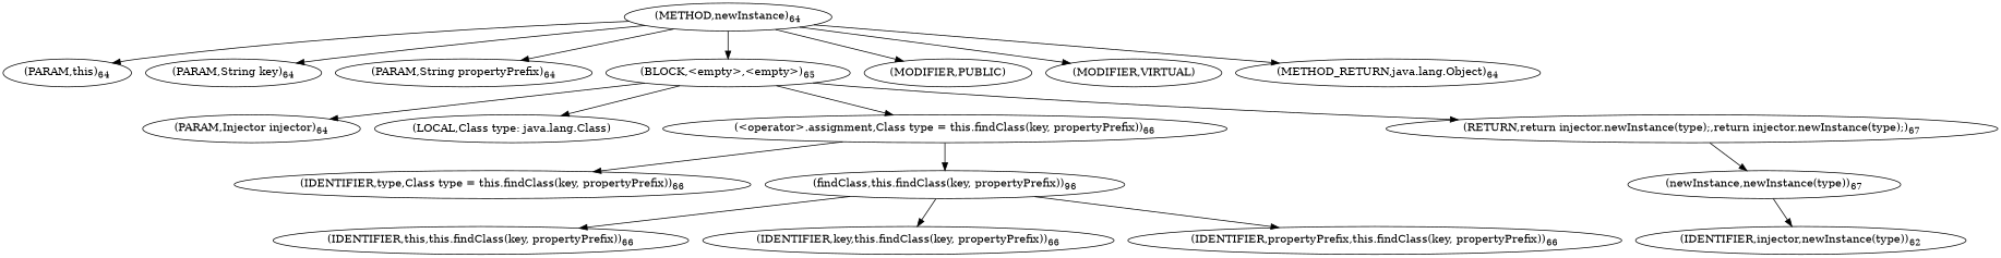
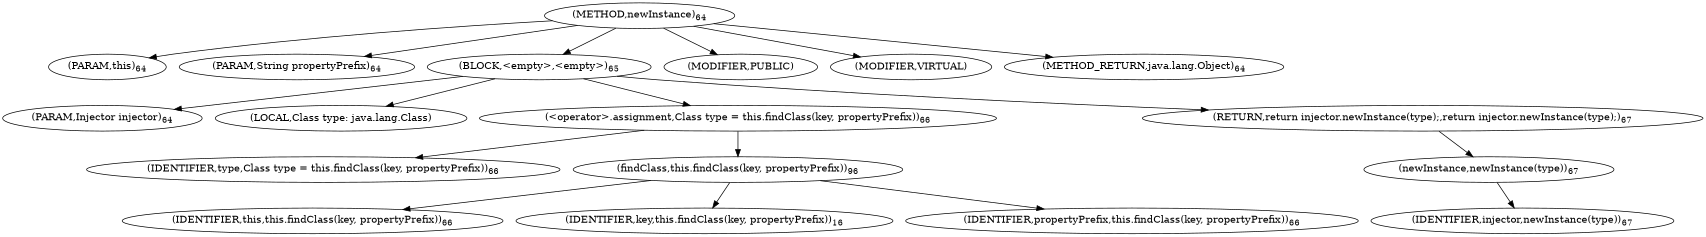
  digraph {
    n1 [label=<(METHOD,newInstance)<SUB>64</SUB>>]
    n2 [label=<(PARAM,this)<SUB>64</SUB>>]
-   n3 [label=<(PARAM,String key)<SUB>64</SUB>>]
    n4 [label=<(PARAM,String propertyPrefix)<SUB>64</SUB>>]
    n5 [label=<(BLOCK,&lt;empty&gt;,&lt;empty&gt;)<SUB>65</SUB>>]
    n6 [label=<(MODIFIER,PUBLIC)>]
    n7 [label=<(MODIFIER,VIRTUAL)>]
    n8 [label=<(METHOD_RETURN,java.lang.Object)<SUB>64</SUB>>]
    n9 [label=<(PARAM,Injector injector)<SUB>64</SUB>>]
    n10 [label=<(LOCAL,Class type: java.lang.Class)>]
    n11 [label=<(&lt;operator&gt;.assignment,Class type = this.findClass(key, propertyPrefix))<SUB>66</SUB>>]
    n12 [label=<(RETURN,return injector.newInstance(type);,return injector.newInstance(type);)<SUB>67</SUB>>]
    n13 [label=<(IDENTIFIER,type,Class type = this.findClass(key, propertyPrefix))<SUB>66</SUB>>]
    n14 [label=<(findClass,this.findClass(key, propertyPrefix))<SUB>96</SUB>>]
    n15 [label=<(newInstance,newInstance(type))<SUB>67</SUB>>]
    n16 [label=<(IDENTIFIER,this,this.findClass(key, propertyPrefix))<SUB>66</SUB>>]
-   n17 [label=<(IDENTIFIER,key,this.findClass(key, propertyPrefix))<SUB>66</SUB>>]
+   n17 [label=<(IDENTIFIER,key,this.findClass(key, propertyPrefix))<SUB>16</SUB>>]
    n18 [label=<(IDENTIFIER,propertyPrefix,this.findClass(key, propertyPrefix))<SUB>66</SUB>>]
-   n19 [label=<(IDENTIFIER,injector,newInstance(type))<SUB>62</SUB>>]
+   n19 [label=<(IDENTIFIER,injector,newInstance(type))<SUB>67</SUB>>]
    n1 -> n2
-   n1 -> n3
    n1 -> n4
    n1 -> n5
    n1 -> n6
    n1 -> n7
    n1 -> n8
    n5 -> n9
    n5 -> n10
    n5 -> n11
    n5 -> n12
    n11 -> n13
    n11 -> n14
    n12 -> n15
    n14 -> n16
    n14 -> n17
    n14 -> n18
    n15 -> n19
  }
